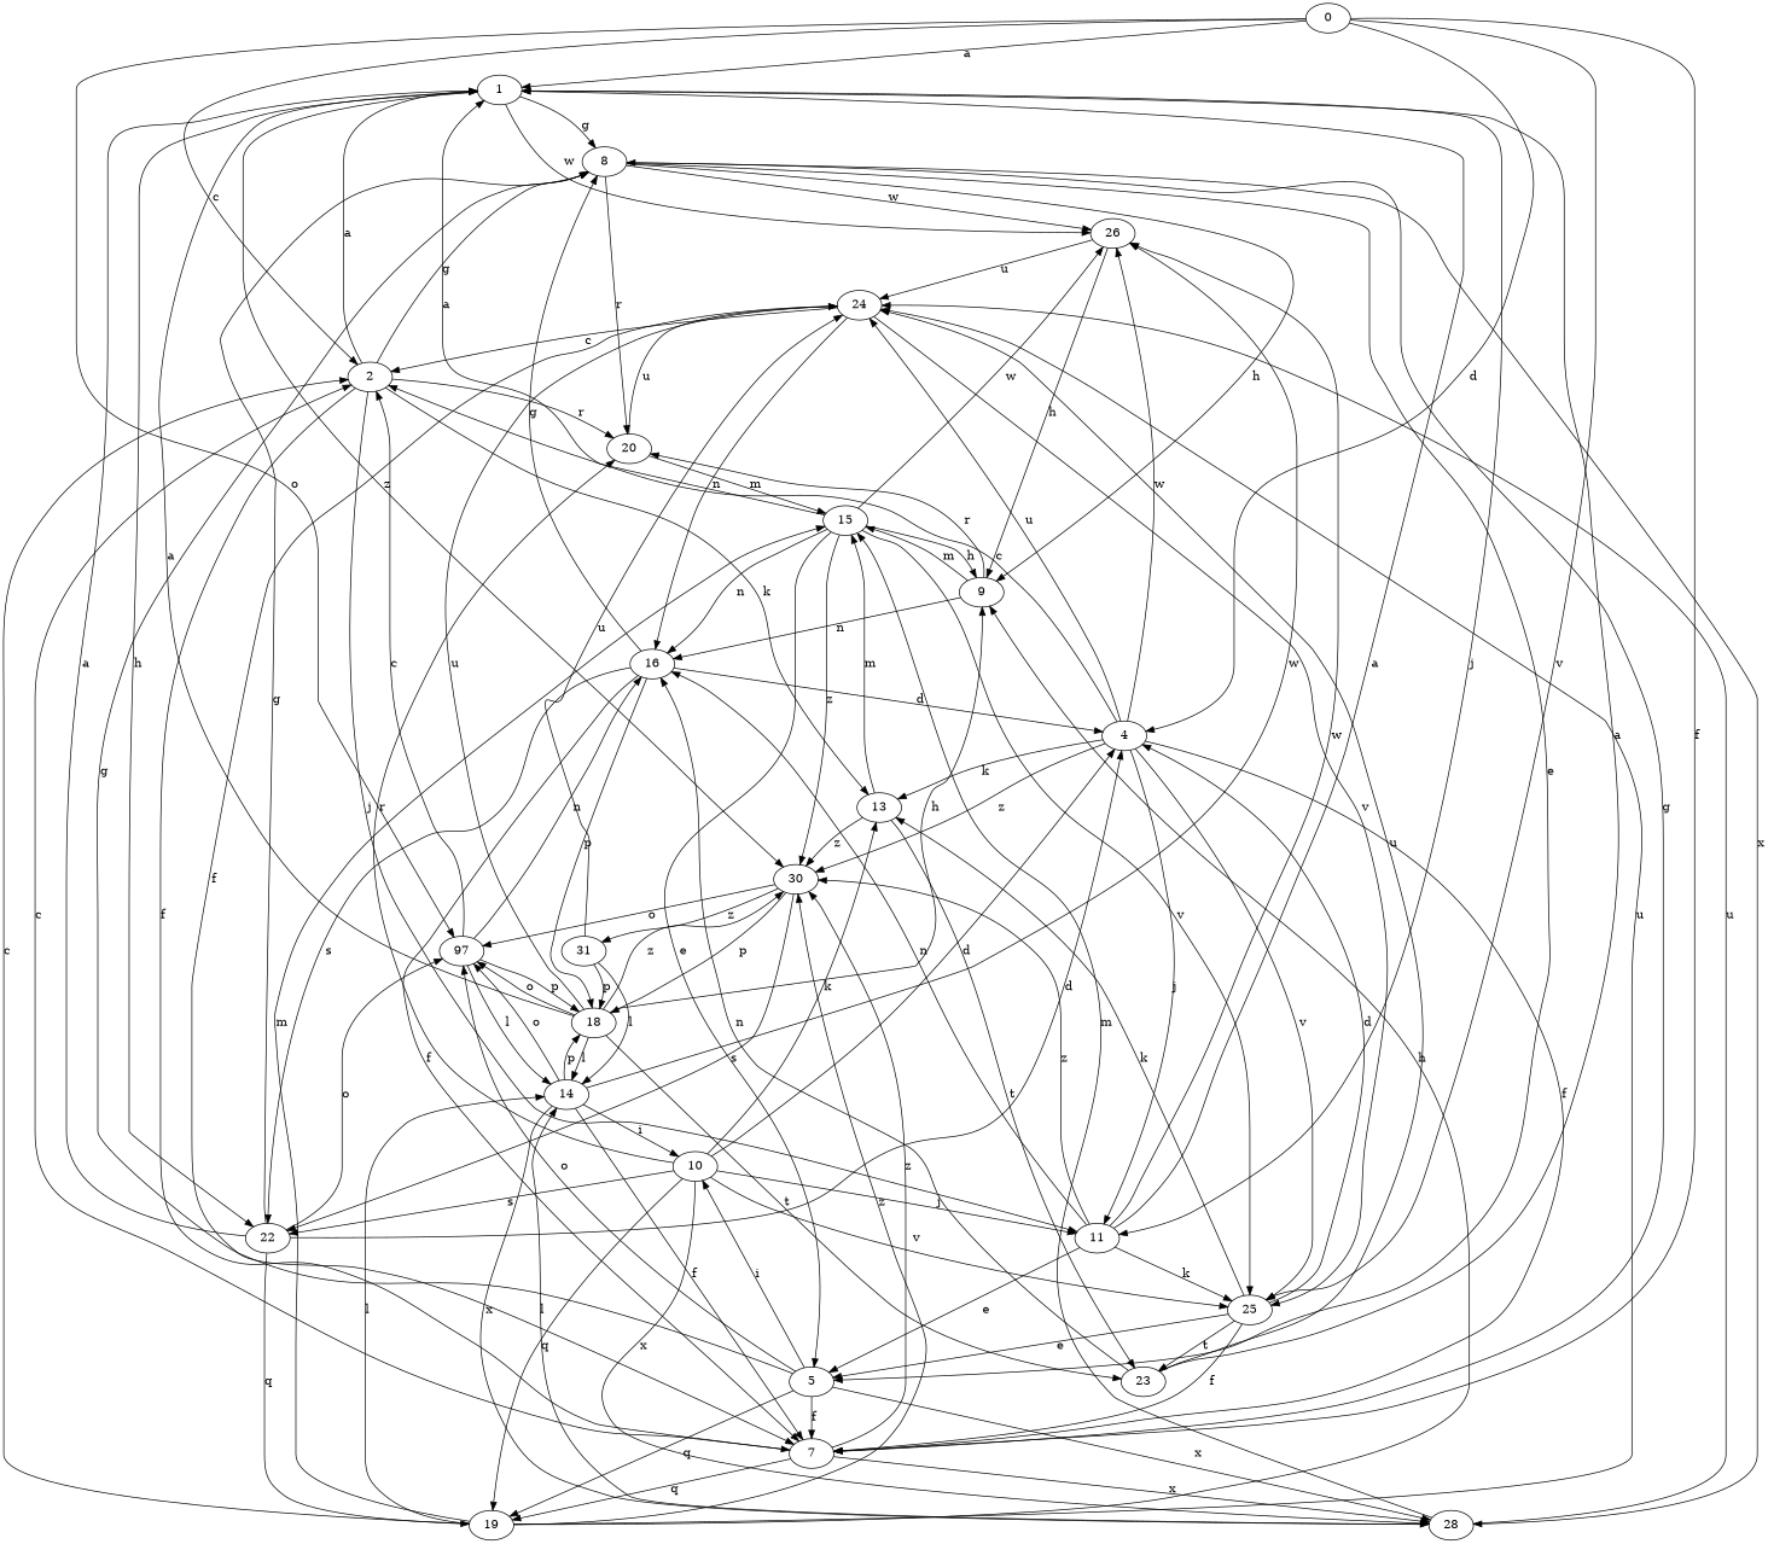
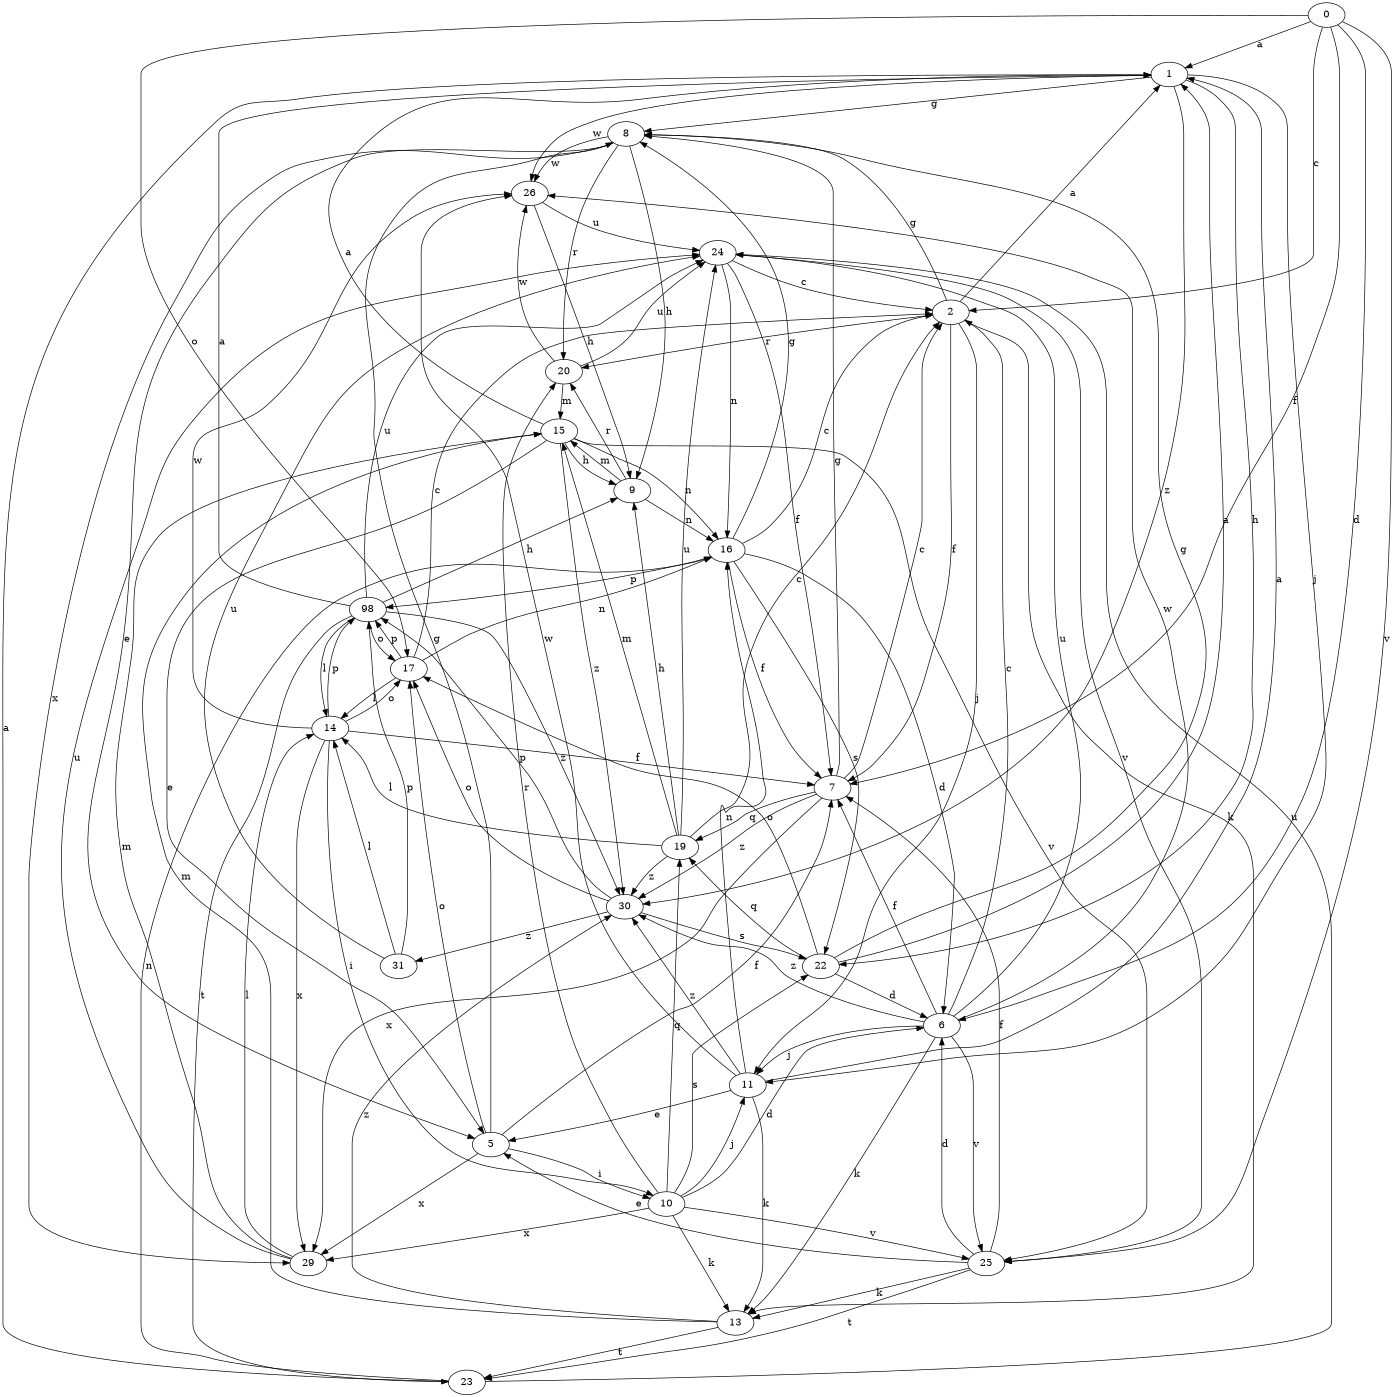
  strict digraph {
    0
    1
    2
-   4
+   4 [label=6]
    7
-   17 [label=97]
+   17
    25
    8
    11
    22
    26
    30
    13
    20
    24
    19
-   28
+   28 [label=29]
    16
    14
-   18
+   18 [label=98]
    5
    23
    9
    31
    15
    10
    0 -> 1 [label=a]
    0 -> 2 [label=c]
    0 -> 4 [label=d]
    0 -> 7 [label=f]
    0 -> 17 [label=o]
    0 -> 25 [label=v]
    1 -> 8 [label=g]
    1 -> 11 [label=j]
    1 -> 22 [label=h]
    1 -> 26 [label=w]
    1 -> 30 [label=z]
    2 -> 1 [label=a]
    2 -> 7 [label=f]
    2 -> 8 [label=g]
    2 -> 11 [label=j]
    2 -> 13 [label=k]
    2 -> 20 [label=r]
    4 -> 2 [label=c]
    4 -> 7 [label=f]
    4 -> 25 [label=v]
    4 -> 11 [label=j]
    4 -> 26 [label=w]
    4 -> 30 [label=z]
    4 -> 13 [label=k]
    4 -> 24 [label=u]
    7 -> 2 [label=c]
    7 -> 8 [label=g]
    7 -> 30 [label=z]
    7 -> 19 [label=q]
    7 -> 28 [label=x]
    17 -> 2 [label=c]
    17 -> 16 [label=n]
    17 -> 14 [label=l]
    17 -> 18 [label=p]
    25 -> 4 [label=d]
    25 -> 7 [label=f]
    25 -> 13 [label=k]
    25 -> 5 [label=e]
    25 -> 23 [label=t]
    8 -> 26 [label=w]
    8 -> 20 [label=r]
    8 -> 28 [label=x]
    8 -> 5 [label=e]
    8 -> 9 [label=h]
    11 -> 1 [label=a]
    11 -> 26 [label=w]
    11 -> 30 [label=z]
-   11 -> 25 [label=k]
+   11 -> 13 [label=k]
    11 -> 16 [label=n]
    11 -> 5 [label=e]
    22 -> 1 [label=a]
    22 -> 4 [label=d]
    22 -> 17 [label=o]
    22 -> 8 [label=g]
    22 -> 19 [label=q]
    26 -> 24 [label=u]
    26 -> 9 [label=h]
    30 -> 17 [label=o]
    30 -> 22 [label=s]
    30 -> 18 [label=p]
    30 -> 31 [label=z]
    13 -> 30 [label=z]
    13 -> 23 [label=t]
    13 -> 15 [label=m]
-   15 -> 26 [label=w]
+   20 -> 26 [label=w]
    20 -> 24 [label=u]
    20 -> 15 [label=m]
    24 -> 2 [label=c]
    24 -> 7 [label=f]
    24 -> 25 [label=v]
    24 -> 16 [label=n]
    19 -> 2 [label=c]
    19 -> 30 [label=z]
    19 -> 24 [label=u]
    19 -> 14 [label=l]
    19 -> 9 [label=h]
    19 -> 15 [label=m]
    28 -> 24 [label=u]
    28 -> 14 [label=l]
    28 -> 15 [label=m]
+   16 -> 2 [label=c]
    16 -> 4 [label=d]
    16 -> 7 [label=f]
    16 -> 8 [label=g]
    16 -> 22 [label=s]
    16 -> 18 [label=p]
    14 -> 7 [label=f]
    14 -> 17 [label=o]
    14 -> 26 [label=w]
    14 -> 28 [label=x]
    14 -> 18 [label=p]
    14 -> 10 [label=i]
    18 -> 1 [label=a]
    18 -> 17 [label=o]
    18 -> 30 [label=z]
    18 -> 24 [label=u]
    18 -> 14 [label=l]
    18 -> 23 [label=t]
    18 -> 9 [label=h]
    5 -> 7 [label=f]
    5 -> 17 [label=o]
    5 -> 8 [label=g]
-   5 -> 19 [label=q]
    5 -> 28 [label=x]
    5 -> 10 [label=i]
    23 -> 1 [label=a]
    23 -> 24 [label=u]
    23 -> 16 [label=n]
    9 -> 20 [label=r]
    9 -> 16 [label=n]
    9 -> 15 [label=m]
    31 -> 24 [label=u]
    31 -> 14 [label=l]
    31 -> 18 [label=p]
    15 -> 1 [label=a]
    15 -> 25 [label=v]
    15 -> 30 [label=z]
    15 -> 16 [label=n]
    15 -> 5 [label=e]
    15 -> 9 [label=h]
    10 -> 4 [label=d]
    10 -> 25 [label=v]
    10 -> 11 [label=j]
    10 -> 22 [label=s]
    10 -> 13 [label=k]
    10 -> 20 [label=r]
    10 -> 19 [label=q]
    10 -> 28 [label=x]
  }
